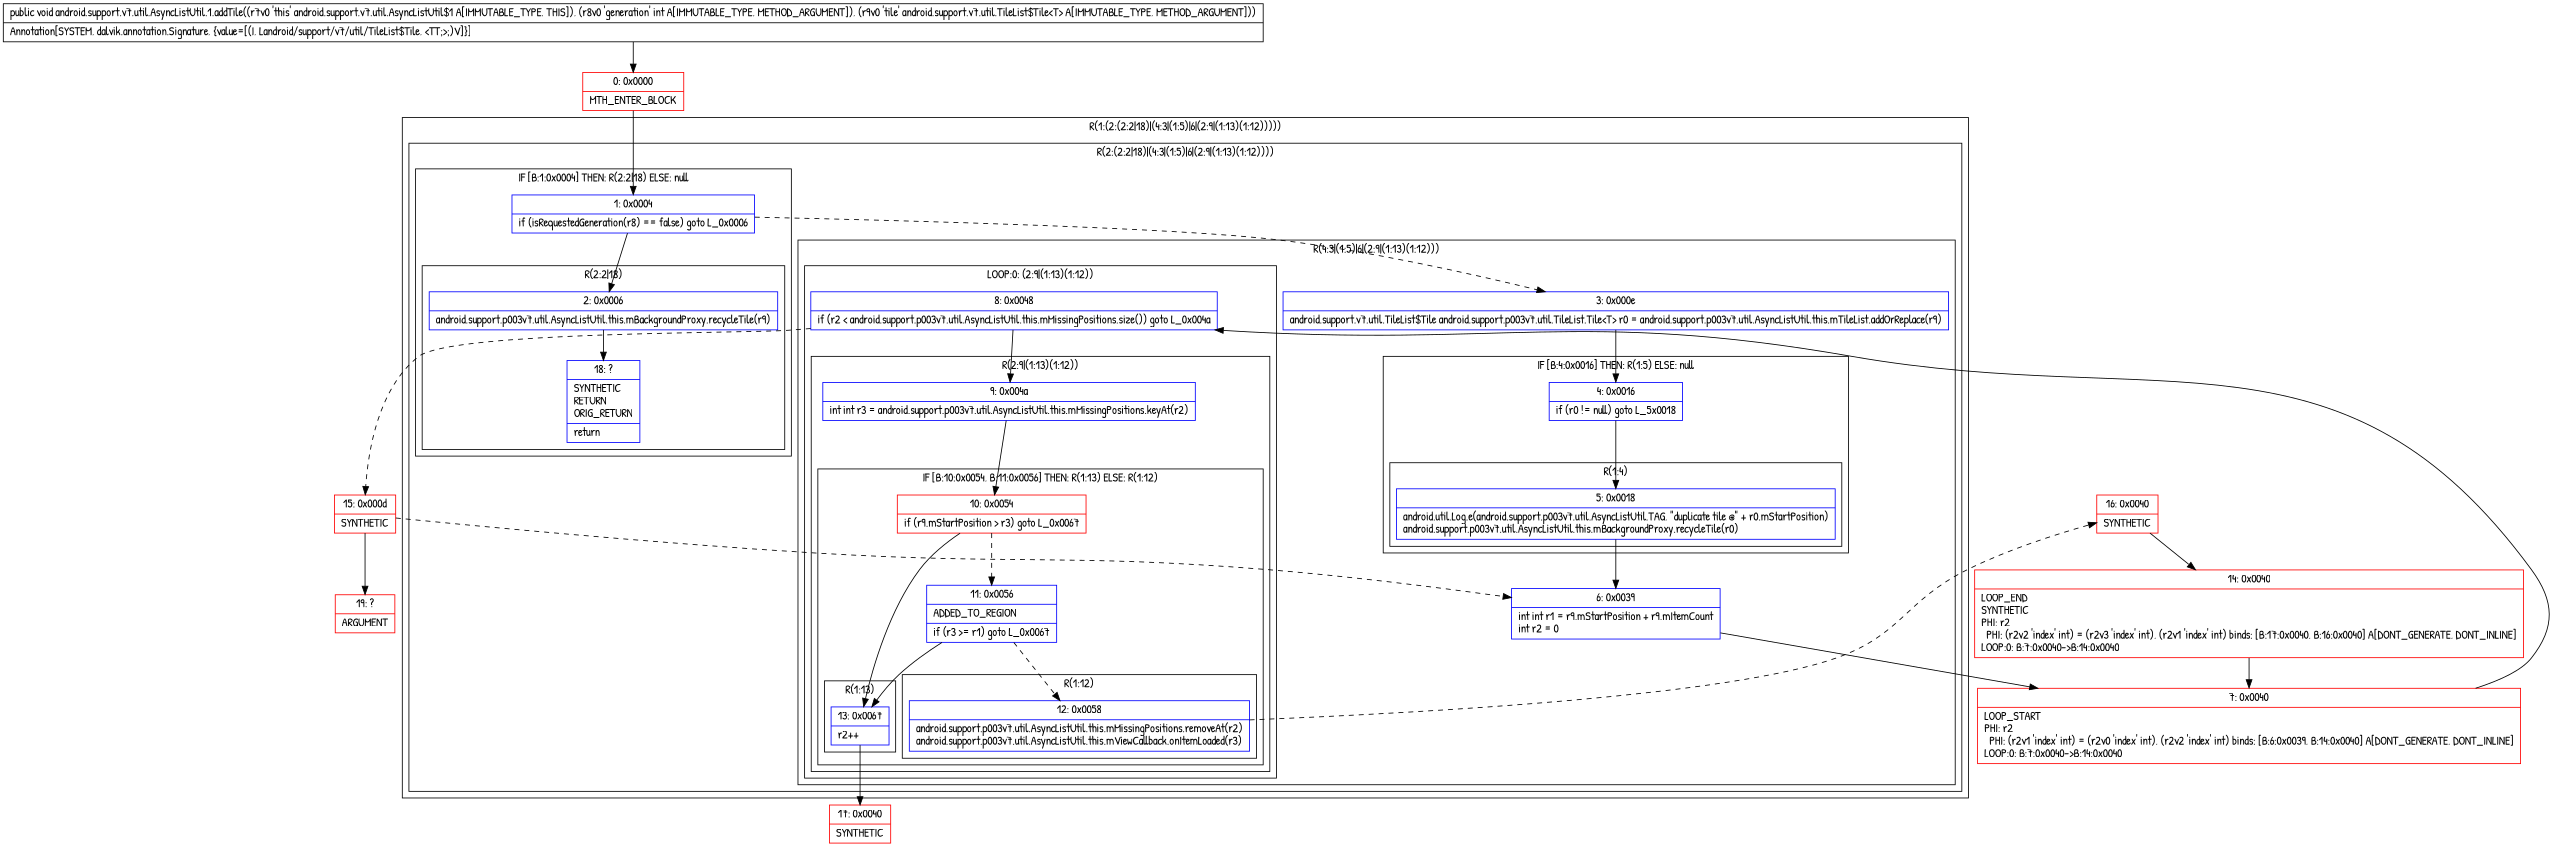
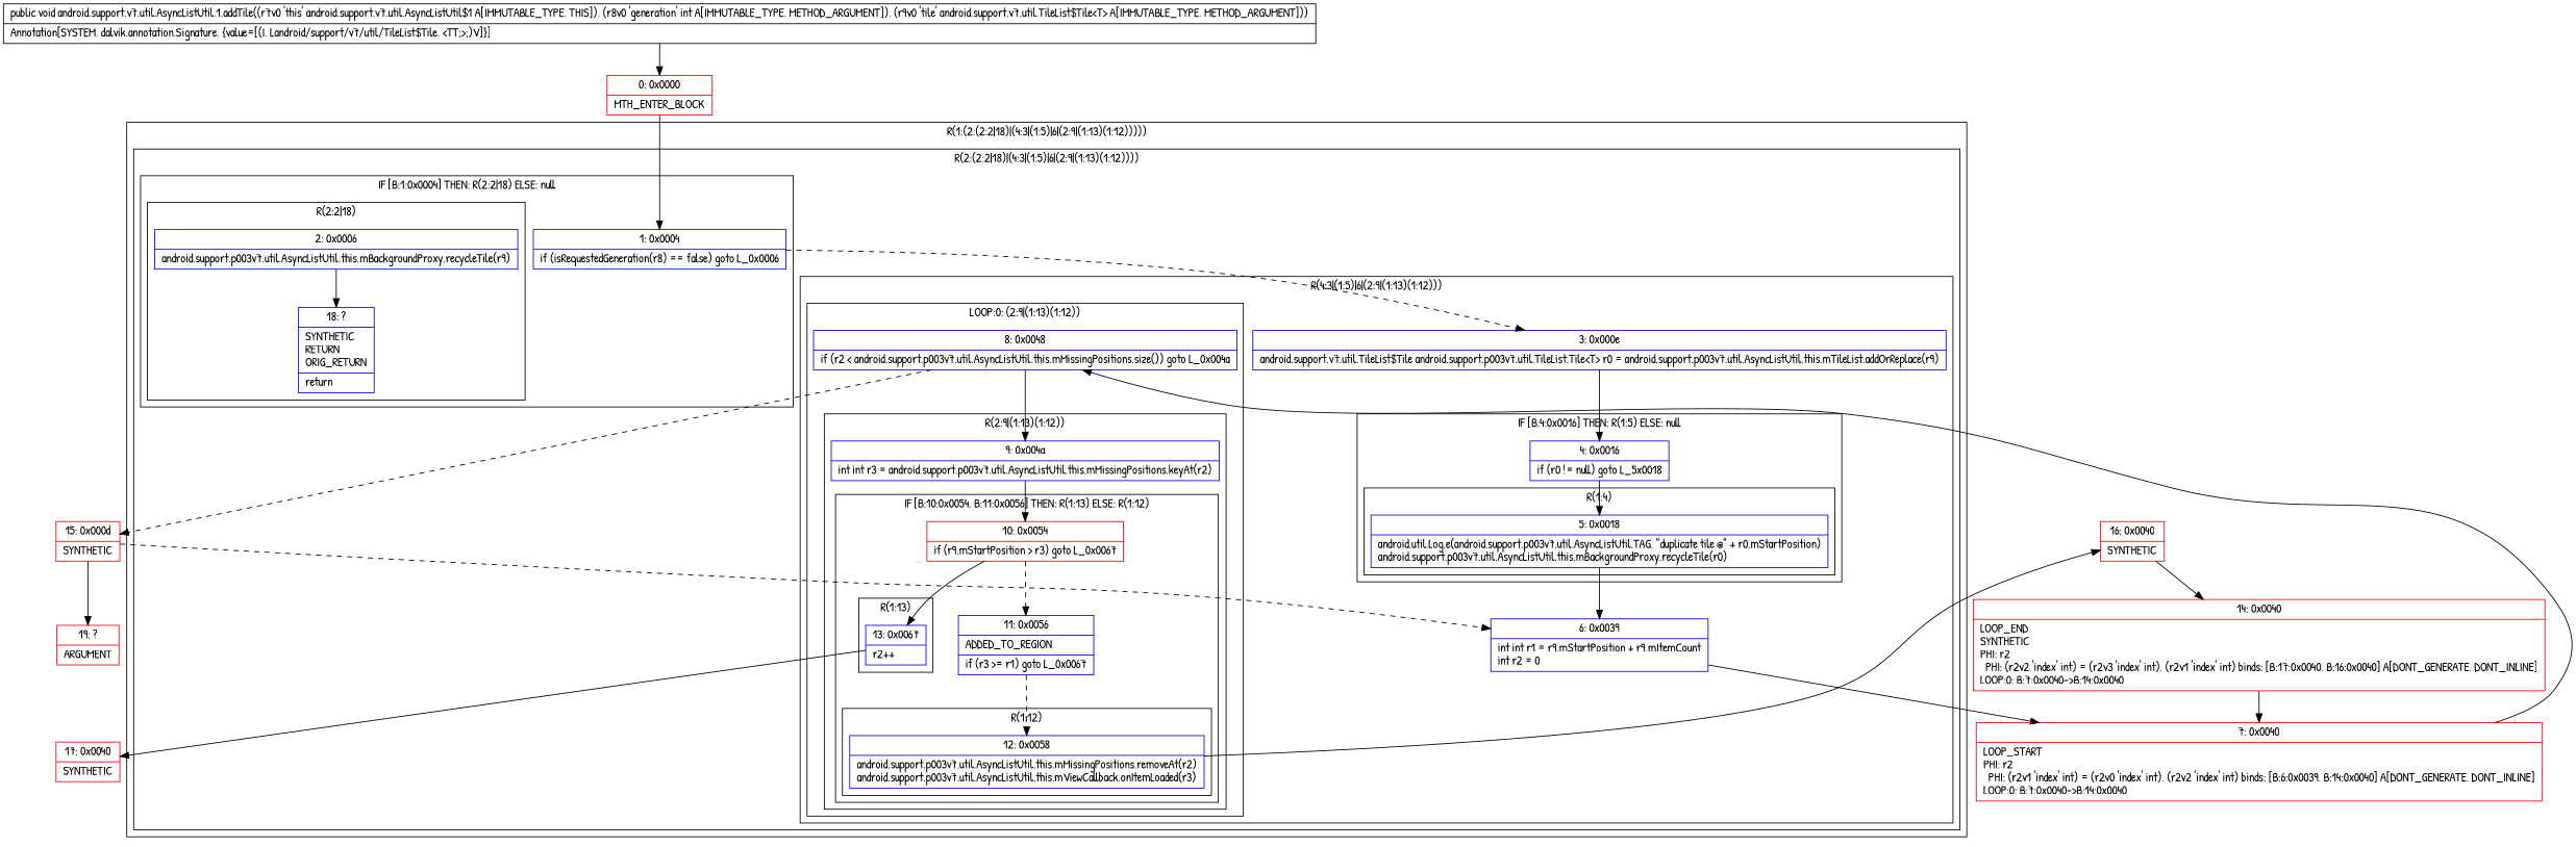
  digraph {
    fontname="Patrick Hand"
    node [color=blue fontname="Patrick Hand" shape=record]
    edge [fontname="Patrick Hand"]
    n1 [label="{2\:\ 0x0006|android.support.p003v7.util.AsyncListUtil.this.mBackgroundProxy.recycleTile(r9)\l}"]
    n2 [label="{18\:\ ?|SYNTHETIC\lRETURN\lORIG_RETURN\l|return\l}"]
    n3 [label="{1\:\ 0x0004|if (isRequestedGeneration(r8) == false) goto L_0x0006\l}"]
    n4 [label="{5\:\ 0x0018|android.util.Log.e(android.support.p003v7.util.AsyncListUtil.TAG, \"duplicate tile @\" + r0.mStartPosition)\landroid.support.p003v7.util.AsyncListUtil.this.mBackgroundProxy.recycleTile(r0)\l}"]
    n5 [label="{4\:\ 0x0016|if (r0 != null) goto L_5x0018\l}"]
    n6 [label="{13\:\ 0x0067|r2++\l}"]
    n7 [label="{12\:\ 0x0058|android.support.p003v7.util.AsyncListUtil.this.mMissingPositions.removeAt(r2)\landroid.support.p003v7.util.AsyncListUtil.this.mViewCallback.onItemLoaded(r3)\l}"]
    n8 [color=red label="{10\:\ 0x0054|if (r9.mStartPosition \> r3) goto L_0x0067\l}"]
    n9 [label="{11\:\ 0x0056|ADDED_TO_REGION\l|if (r3 \>= r1) goto L_0x0067\l}"]
    n10 [label="{9\:\ 0x004a|int int r3 = android.support.p003v7.util.AsyncListUtil.this.mMissingPositions.keyAt(r2)\l}"]
    n11 [label="{8\:\ 0x0048|if (r2 \< android.support.p003v7.util.AsyncListUtil.this.mMissingPositions.size()) goto L_0x004a\l}"]
    n12 [label="{3\:\ 0x000e|android.support.v7.util.TileList$Tile android.support.p003v7.util.TileList.Tile\<T\> r0 = android.support.p003v7.util.AsyncListUtil.this.mTileList.addOrReplace(r9)\l}"]
    n13 [label="{6\:\ 0x0039|int int r1 = r9.mStartPosition + r9.mItemCount\lint r2 = 0\l}"]
    n14 [color=red label="{17\:\ 0x0040|SYNTHETIC\l}"]
    n15 [color=red label="{16\:\ 0x0040|SYNTHETIC\l}"]
    n16 [color=red label="{15\:\ 0x000d|SYNTHETIC\l}"]
    n17 [color=red label="{7\:\ 0x0040|LOOP_START\lPHI: r2 \l  PHI: (r2v1 'index' int) = (r2v0 'index' int), (r2v2 'index' int) binds: [B:6:0x0039, B:14:0x0040] A[DONT_GENERATE, DONT_INLINE]\lLOOP:0: B:7:0x0040\-\>B:14:0x0040\l}"]
    n18 [color=red label="{19\:\ ?|ARGUMENT\l}"]
    n19 [color=red label="{14\:\ 0x0040|LOOP_END\lSYNTHETIC\lPHI: r2 \l  PHI: (r2v2 'index' int) = (r2v3 'index' int), (r2v1 'index' int) binds: [B:17:0x0040, B:16:0x0040] A[DONT_GENERATE, DONT_INLINE]\lLOOP:0: B:7:0x0040\-\>B:14:0x0040\l}"]
    n20 [color=red label="{0\:\ 0x0000|MTH_ENTER_BLOCK\l}"]
    n21 [label="{public void android.support.v7.util.AsyncListUtil.1.addTile((r7v0 'this' android.support.v7.util.AsyncListUtil$1 A[IMMUTABLE_TYPE, THIS]), (r8v0 'generation' int A[IMMUTABLE_TYPE, METHOD_ARGUMENT]), (r9v0 'tile' android.support.v7.util.TileList$Tile\<T\> A[IMMUTABLE_TYPE, METHOD_ARGUMENT]))  | Annotation[SYSTEM, dalvik.annotation.Signature, \{value=[(I, Landroid\/support\/v7\/util\/TileList$Tile, \<TT;\>;)V]\}]\l}" color=""]
    subgraph cluster_1 {
      label="R(1:(2:(2:2|18)|(4:3|(1:5)|6|(2:9|(1:13)(1:12)))))"
      subgraph cluster_2 {
        label="R(2:(2:2|18)|(4:3|(1:5)|6|(2:9|(1:13)(1:12))))"
        subgraph cluster_3 {
          label="IF [B:1:0x0004] THEN: R(2:2|18) ELSE: null"
          n3
          subgraph cluster_4 {
            label="R(2:2|18)"
            n1
            n2
          }
        }
        subgraph cluster_5 {
          label="R(4:3|(1:5)|6|(2:9|(1:13)(1:12)))"
          n12
          n13
          subgraph cluster_6 {
            label="IF [B:4:0x0016] THEN: R(1:5) ELSE: null"
            n5
            subgraph cluster_7 {
              label="R(1:4)"
              n4
            }
          }
          subgraph cluster_8 {
            label="LOOP:0: (2:9|(1:13)(1:12))"
            n11
            subgraph cluster_9 {
              label="R(2:9|(1:13)(1:12))"
              n10
              subgraph cluster_10 {
                label="IF [B:10:0x0054, B:11:0x0056] THEN: R(1:13) ELSE: R(1:12)"
                n8
                n9
                subgraph cluster_11 {
                  label="R(1:13)"
                  n6
                }
                subgraph cluster_12 {
                  label="R(1:12)"
                  n7
                }
              }
            }
          }
        }
      }
    }
    n1 -> n2
-   n3 -> n1
    n3 -> n12 [style=dashed]
    n4 -> n13
    n5 -> n4
    n6 -> n14
-   n7 -> n15 [style=dashed]
+   n7 -> n15
    n8 -> n6
    n8 -> n9 [style=dashed]
-   n9 -> n6
    n9 -> n7 [style=dashed]
    n10 -> n8
    n11 -> n10
    n11 -> n16 [style=dashed]
    n12 -> n5
    n13 -> n17
    n15 -> n19
    n16 -> n13 [style=dashed]
    n16 -> n18
    n17 -> n11
    n19 -> n17
    n20 -> n3
    n21 -> n20
  }
